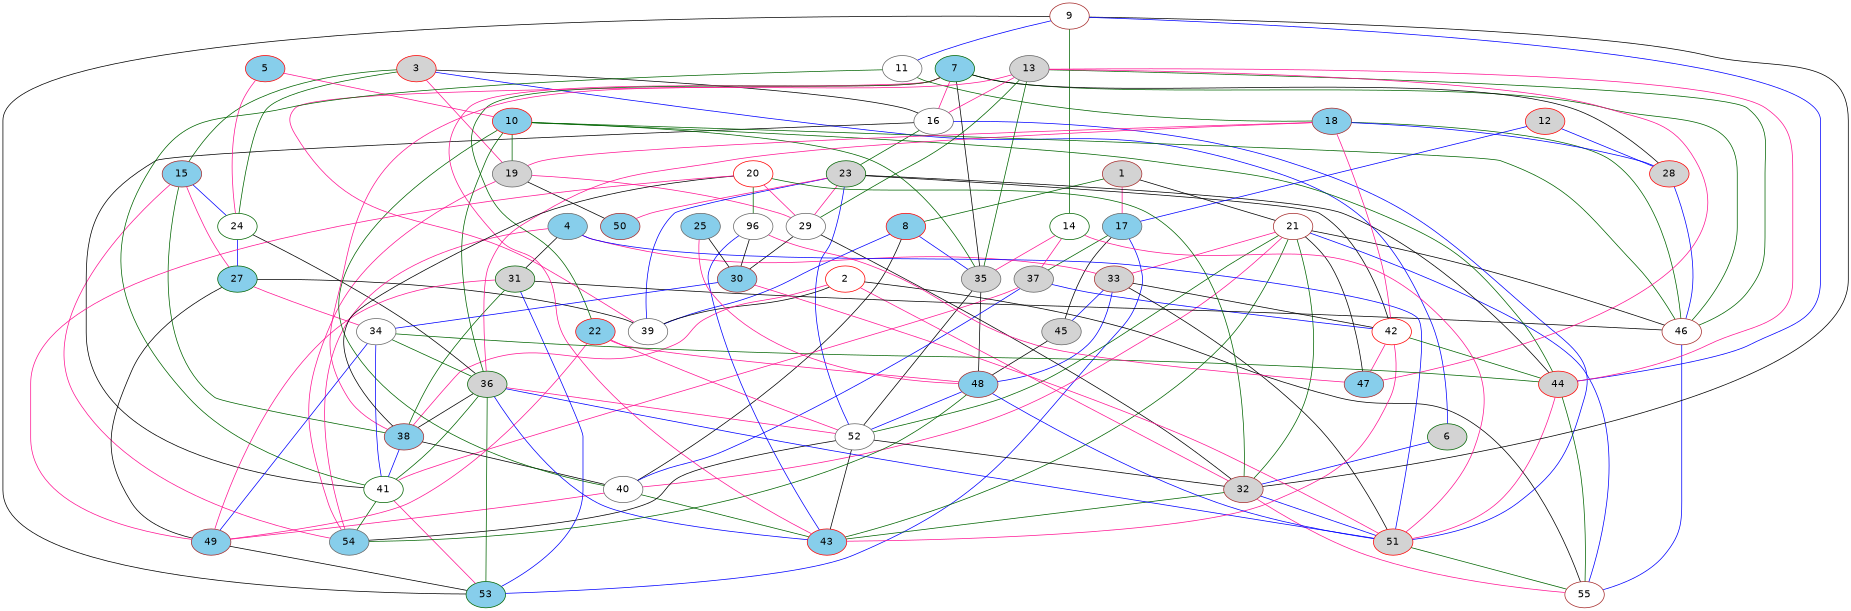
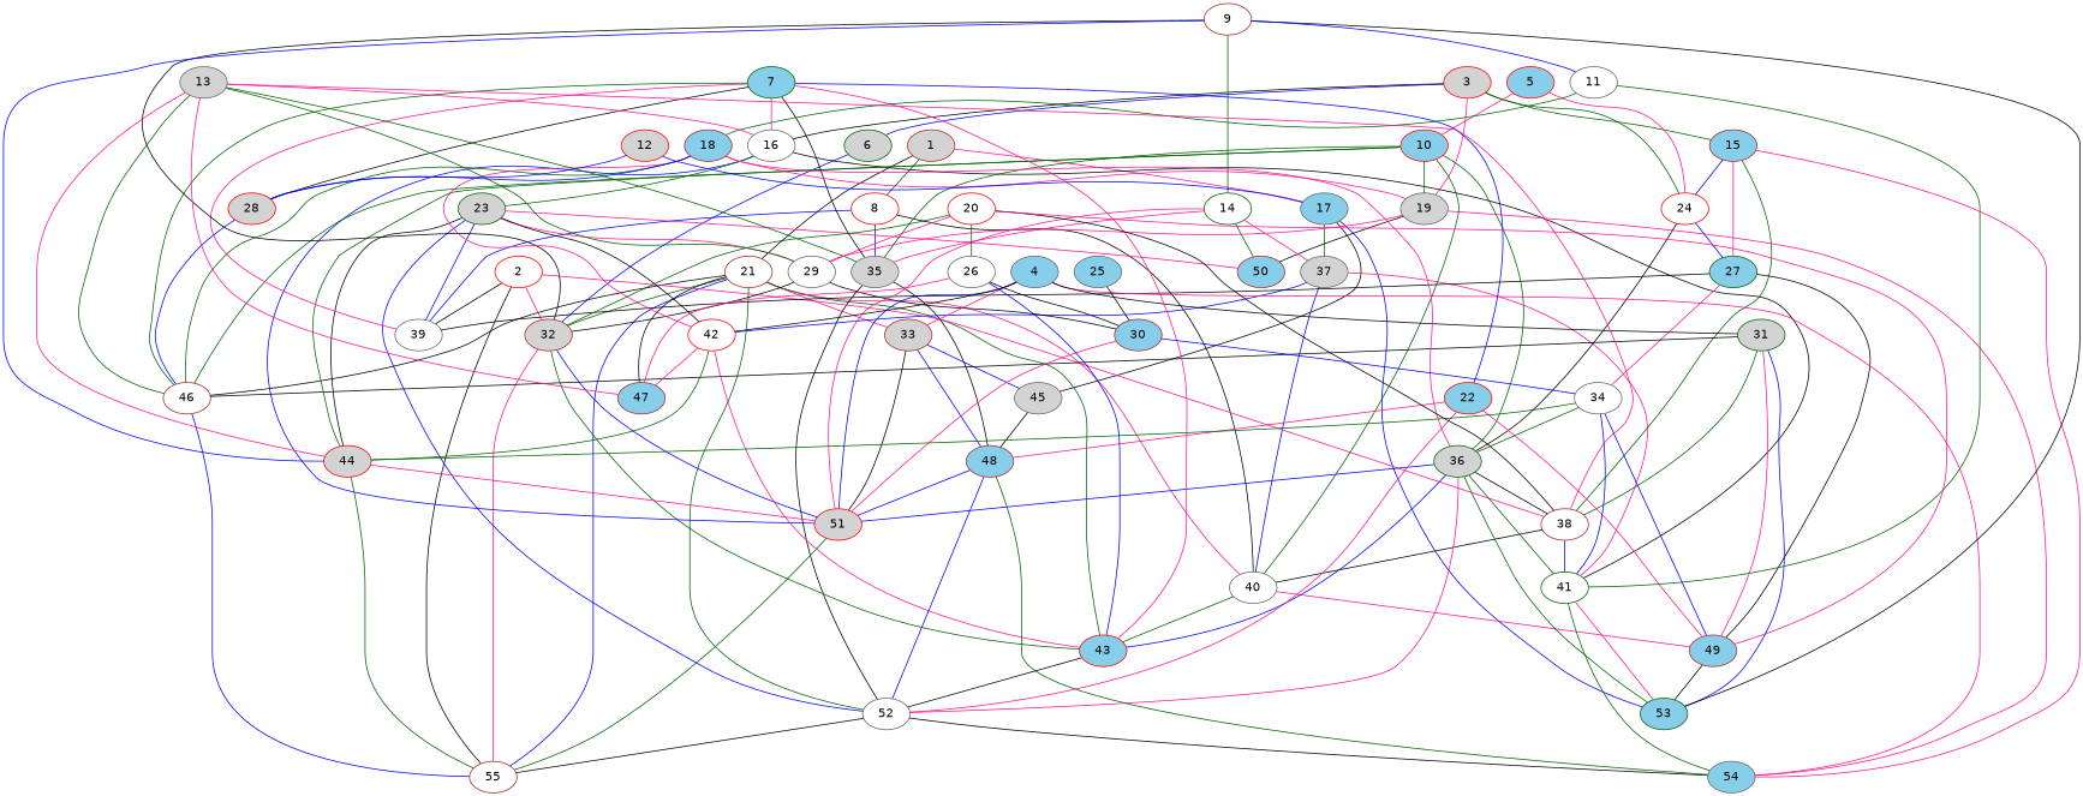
  graph {
    fontname="DejaVu Sans"
    node [color=gray40 fillcolor=skyblue fontname="DejaVu Sans" style=filled]
    edge [color=deeppink fontname="DejaVu Sans" weight=1.0]
    1 [color=brown fillcolor=lightgrey]
-   8 [color=red]
+   8 [color=red fillcolor=white]
    17
    21 [color=brown fillcolor=white]
    39 [fillcolor=white]
    35 [fillcolor=lightgrey]
    40 [fillcolor=white]
    53 [color=darkgreen]
    37 [fillcolor=lightgrey]
    45 [fillcolor=lightgrey]
    32 [color=brown fillcolor=lightgrey]
    55 [color=brown fillcolor=white]
    33 [color=brown fillcolor=lightgrey]
    43 [color=red]
    46 [color=brown fillcolor=white]
    47 [color=brown]
    52 [fillcolor=white]
    2 [color=red fillcolor=white]
-   38 [color=brown]
+   38 [color=brown fillcolor=white]
    51 [color=red fillcolor=lightgrey]
    41 [color=darkgreen fillcolor=white]
    3 [color=red fillcolor=lightgrey]
    6 [color=darkgreen fillcolor=lightgrey]
    15 [color=brown]
    16 [fillcolor=white]
    19 [fillcolor=lightgrey]
-   24 [color=darkgreen fillcolor=white]
+   24 [color=red fillcolor=white]
    54
    27 [color=darkgreen]
    23 [color=darkgreen fillcolor=lightgrey]
    29 [fillcolor=white]
    50 [color=brown]
    36 [color=darkgreen fillcolor=lightgrey]
    31 [color=darkgreen fillcolor=lightgrey]
    4
    42 [color=red fillcolor=white]
    49 [color=brown]
    48 [color=brown]
    44 [color=red fillcolor=lightgrey]
    5 [color=red]
    10 [color=red]
    7 [color=darkgreen]
    22 [color=red]
    28 [color=red fillcolor=lightgrey]
    9 [color=brown fillcolor=white]
    11 [fillcolor=white]
    14 [color=darkgreen fillcolor=white]
    18 [color=brown]
    12 [color=red fillcolor=lightgrey]
    13 [fillcolor=lightgrey]
    30 [color=brown]
    34 [fillcolor=white]
    20 [color=red fillcolor=white]
-   26 [fillcolor=white label=96]
+   26 [fillcolor=white]
    25
    1 -- 8 [color=darkgreen]
    1 -- 17
    1 -- 21 [color=black]
    8 -- 39 [color=blue]
    8 -- 35 [color=blue]
    8 -- 40 [color=black]
    17 -- 53 [color=blue]
    17 -- 37 [color=darkgreen weight=2.0]
    17 -- 45 [color=black]
    21 -- 40
    21 -- 32 [color=darkgreen]
    21 -- 55 [color=blue]
    21 -- 33
    21 -- 43 [color=darkgreen]
    21 -- 46 [color=black]
    21 -- 47 [color=black]
    21 -- 52 [color=darkgreen]
    35 -- 52 [color=black]
    35 -- 48 [color=black]
    40 -- 43 [color=darkgreen]
    40 -- 49
    37 -- 40 [color=blue]
    37 -- 41
    37 -- 42 [color=blue]
    45 -- 48 [color=black]
    32 -- 55
    32 -- 43 [color=darkgreen]
    32 -- 51 [color=blue]
    33 -- 45 [color=blue]
    33 -- 51 [color=black]
    33 -- 48 [color=blue]
    43 -- 52 [color=black]
    46 -- 55 [color=blue]
-   52 -- 32 [color=black]
+   52 -- 55 [color=black]
    52 -- 54 [color=black]
    2 -- 39 [color=black]
    2 -- 32
    2 -- 55 [color=black]
    2 -- 38
    38 -- 40 [color=black]
    38 -- 41 [color=blue]
    51 -- 55 [color=darkgreen]
    41 -- 53
    41 -- 54 [color=darkgreen]
    3 -- 6 [color=blue]
    3 -- 15 [color=darkgreen]
    3 -- 16 [color=black]
    3 -- 19
    3 -- 24 [color=darkgreen]
    6 -- 32 [color=blue]
    15 -- 38 [color=darkgreen]
    15 -- 24 [color=blue]
    15 -- 54
    15 -- 27
    16 -- 51 [color=blue]
    16 -- 41 [color=black]
    16 -- 23 [color=darkgreen]
    19 -- 54
    19 -- 29
    19 -- 50 [color=black]
    24 -- 27 [color=blue]
    24 -- 36 [color=black]
    27 -- 39 [color=black]
    27 -- 49 [color=black]
    27 -- 34
    23 -- 39 [color=blue]
    23 -- 52 [color=blue]
    23 -- 29
    23 -- 50
    23 -- 42 [color=black]
    23 -- 44 [color=black]
    29 -- 32 [color=black]
    29 -- 30 [color=black]
    36 -- 53 [color=darkgreen]
    36 -- 43 [color=blue]
    36 -- 52
    36 -- 38 [color=black weight=2.0]
    36 -- 51 [color=blue]
    36 -- 41 [color=darkgreen]
    31 -- 53 [color=blue]
    31 -- 46 [color=black]
    31 -- 38 [color=darkgreen]
    31 -- 49
    4 -- 33
    4 -- 51 [color=blue]
    4 -- 54
    4 -- 31 [color=black]
-   33 -- 42 [color=black]
+   4 -- 42 [color=black]
    42 -- 43
    42 -- 47
    42 -- 44 [color=darkgreen]
    49 -- 53 [color=black]
    48 -- 52 [color=blue]
    48 -- 51 [color=blue]
    48 -- 54 [color=darkgreen]
    44 -- 55 [color=darkgreen]
    44 -- 51
    5 -- 24
    5 -- 10
    10 -- 35 [color=darkgreen]
    10 -- 40 [color=darkgreen]
    10 -- 46 [color=darkgreen]
    10 -- 19 [color=darkgreen]
    10 -- 36 [color=darkgreen]
    10 -- 44 [color=darkgreen]
    7 -- 39
    7 -- 35 [color=black]
    7 -- 43
    7 -- 46 [color=darkgreen]
    7 -- 16
-   7 -- 22 [color=darkgreen]
+   7 -- 22 [color=blue]
    7 -- 28 [color=black]
    22 -- 52
    22 -- 49
    22 -- 48
    28 -- 46 [color=blue]
    9 -- 53 [color=black]
    9 -- 32 [color=black]
    9 -- 44 [color=blue]
    9 -- 11 [color=blue]
    9 -- 14 [color=darkgreen]
    11 -- 41 [color=darkgreen]
    11 -- 18 [color=darkgreen]
    14 -- 35
    14 -- 37
    14 -- 51
+   14 -- 50 [color=darkgreen]
    18 -- 46 [color=darkgreen]
    18 -- 19
    18 -- 36
    18 -- 42
    18 -- 28 [color=blue]
    12 -- 17 [color=blue]
    12 -- 28 [color=blue]
    13 -- 35 [color=darkgreen]
    13 -- 46 [color=darkgreen]
    13 -- 47
    13 -- 38
    13 -- 16
    13 -- 29 [color=darkgreen]
    13 -- 44
    30 -- 51
    30 -- 34 [color=blue]
    34 -- 41 [color=blue]
    34 -- 36 [color=darkgreen]
    34 -- 49 [color=blue]
    34 -- 44 [color=darkgreen]
    20 -- 32 [color=darkgreen]
    20 -- 38 [color=black]
    20 -- 29
    20 -- 49
    20 -- 26 [color=darkgreen]
    26 -- 43 [color=blue]
    26 -- 47
    26 -- 30 [color=black]
-   25 -- 48
    25 -- 30 [color=black]
  }
